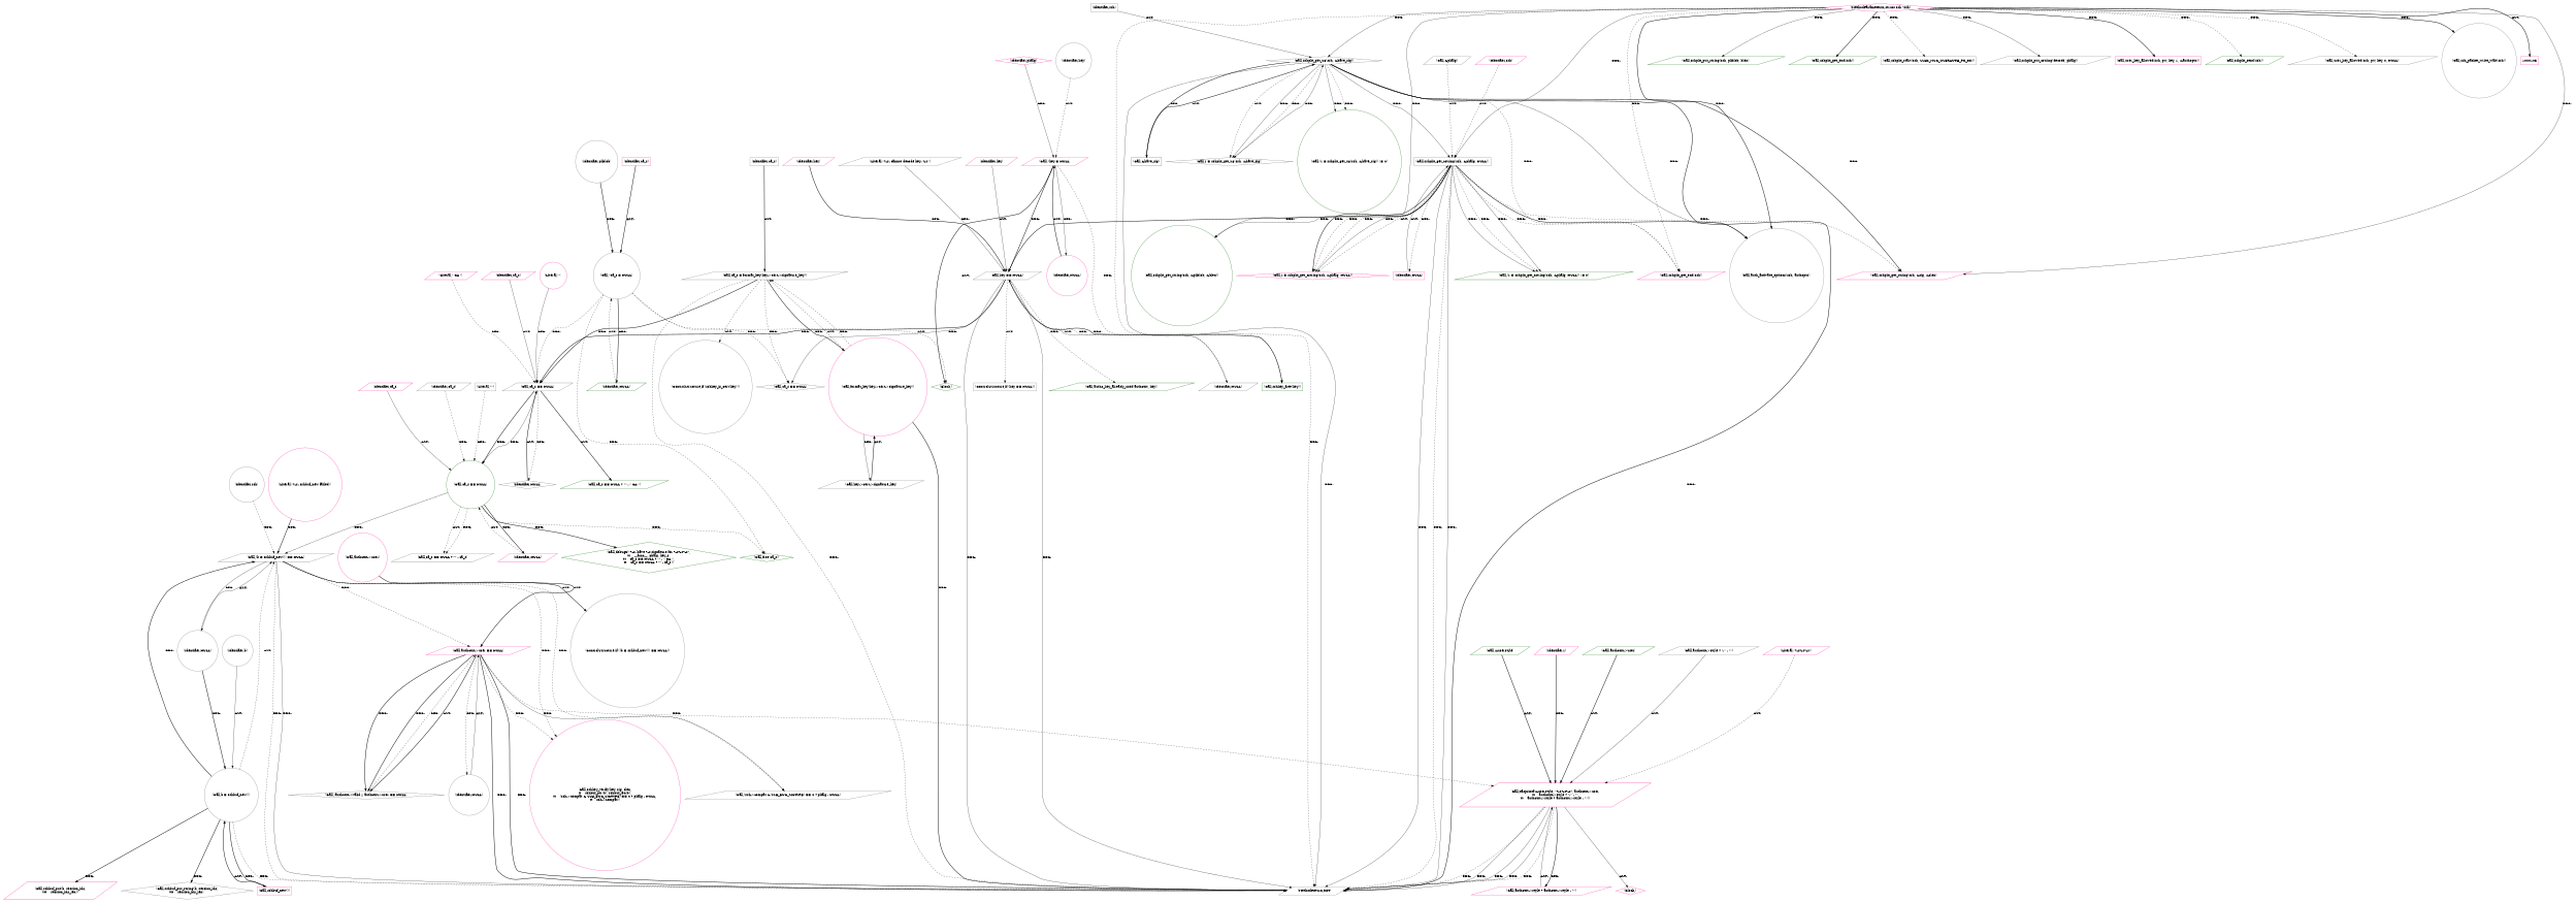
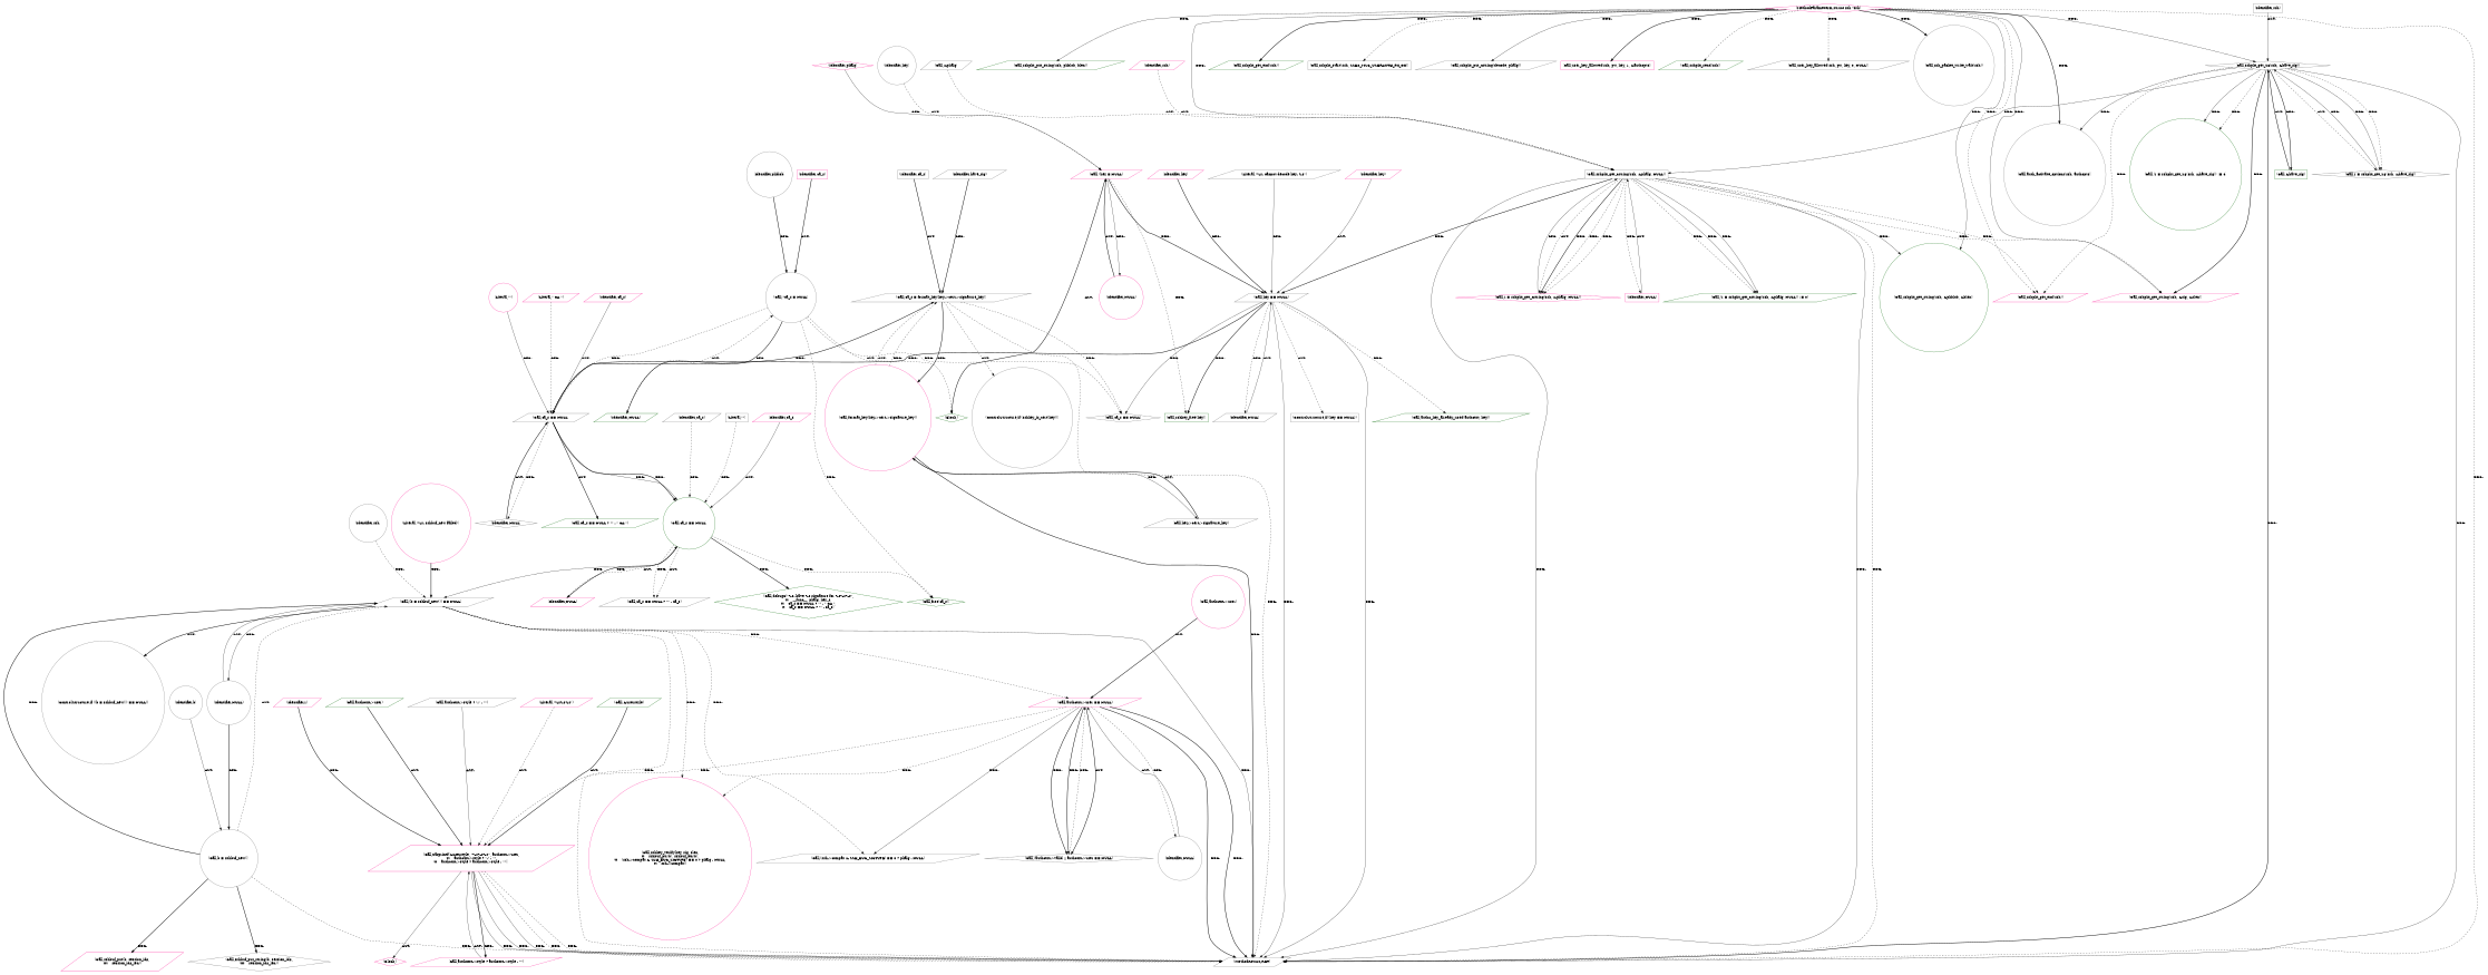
  digraph {
    node [color=gray40 shape=parallelogram]
    edge [style=dashed]
    n1 [color=deeppink label="(Call,xasprintf(&userstyle, \"%s%s%s\", authctxt->user,\n \t\t    authctxt->style ? \":\" : \"\",\n\t\t    authctxt->style ? authctxt->style : \"\"))"]
    n2 [color=deeppink label="(Call,authctxt->style ? authctxt->style : \"\")"]
    n3 [label="(MethodReturn,RET)"]
    n4 [color=deeppink label="(Block,)" shape=diamond]
    n5 [color=deeppink label="(Call,authctxt->user == NULL)"]
    n6 [color=deeppink label="(Call,sshkey_verify(key, sig, slen,\n\t\t    sshbuf_ptr(b), sshbuf_len(b),\n\t\t    (ssh->compat & SSH_BUG_SIGTYPE) == 0 ? pkalg : NULL,\n\t\t    ssh->compat))" shape=circle]
    n7 [label="(Call,!authctxt->valid || authctxt->user == NULL)" shape=diamond]
    n8 [label="(Identifier,NULL)" shape=circle]
    n9 [label="(Call,(ssh->compat & SSH_BUG_SIGTYPE) == 0 ? pkalg : NULL)"]
    n10 [label="(Call,(b = sshbuf_new()) == NULL)"]
    n11 [label="(ControlStructure,if ((b = sshbuf_new()) == NULL))" shape=circle]
    n12 [label="(Identifier,NULL)" shape=circle]
    n13 [label="(Call,b = sshbuf_new())" shape=circle]
-   n14 [color=deeppink label="(Call,sshbuf_new())" shape=box]
    n15 [color=deeppink label="(Call,sshbuf_put(b, session_id2,\n\t\t\t    session_id2_len))"]
    n16 [label="(Call,sshbuf_put_string(b, session_id2,\n\t\t\t    session_id2_len))" shape=diamond]
    n17 [color=darkgreen label="(Call,ca_s == NULL)" shape=circle]
    n18 [color=darkgreen label="(Call,debug3(\"%s: have %s signature for %s%s%s\",\n\t\t    __func__, pkalg, key_s,\n\t\t    ca_s == NULL ? \"\" : \" CA \",\n\t\t    ca_s == NULL ? \"\" : ca_s))" shape=diamond]
    n19 [color=deeppink label="(Identifier,NULL)"]
    n20 [label="(Call,ca_s == NULL ? \"\" : ca_s)"]
    n21 [color=darkgreen label="(Call,free(ca_s))" shape=diamond]
    n22 [label="(Call,ca_s == NULL)"]
    n23 [label="(Identifier,NULL)" shape=diamond]
    n24 [color=darkgreen label="(Call,ca_s == NULL ? \"\" : \" CA \")"]
    n25 [label="(Call,ca_s = format_key(key->cert->signature_key))"]
    n26 [color=deeppink label="(Call,format_key(key->cert->signature_key))" shape=circle]
    n27 [label="(ControlStructure,if (sshkey_is_cert(key)))" shape=circle]
    n28 [label="(Call,ca_s == NULL)" shape=diamond]
    n29 [label="(Call,key->cert->signature_key)"]
    n30 [label="(Call,*ca_s = NULL)" shape=circle]
    n31 [color=darkgreen label="(Block,)" shape=diamond]
    n32 [color=darkgreen label="(Identifier,NULL)"]
    n33 [label="(Call,key == NULL)"]
    n34 [color=darkgreen label="(Call,auth2_key_already_used(authctxt, key))"]
    n35 [label="(Identifier,NULL)"]
    n36 [color=darkgreen label="(Call,sshkey_free(key))" shape=box]
    n37 [label="(ControlStructure,if (key == NULL))" shape=box]
    n38 [color=deeppink label="(Call,*key = NULL)"]
    n39 [color=deeppink label="(Identifier,NULL)" shape=circle]
    n40 [label="(Call,sshpkt_get_cstring(ssh, &pkalg, NULL))" shape=box]
    n41 [color=darkgreen label="(Call,(r = sshpkt_get_cstring(ssh, &pkalg, NULL)) != 0)"]
    n42 [color=darkgreen label="(Call,sshpkt_get_string(ssh, &pkblob, &blen))" shape=circle]
    n43 [color=deeppink label="(Call,sshpkt_get_end(ssh))"]
    n44 [color=deeppink label="(Call,r = sshpkt_get_cstring(ssh, &pkalg, NULL))" shape=diamond]
    n45 [label="(Call,auth_activate_options(ssh, authopts))" shape=circle]
    n46 [color=deeppink label="(Call,sshpkt_get_string(ssh, &sig, &slen))"]
    n47 [color=deeppink label="(Identifier,NULL)" shape=box]
    n48 [label="(Call,sshpkt_get_u8(ssh, &have_sig))" shape=diamond]
    n49 [color=darkgreen label="(Call,&have_sig)" shape=box]
    n50 [label="(Call,r = sshpkt_get_u8(ssh, &have_sig))" shape=diamond]
    n51 [color=darkgreen label="(Call,(r = sshpkt_get_u8(ssh, &have_sig)) != 0)" shape=circle]
    n52 [color=deeppink label="(MethodParameterIn,struct ssh *ssh)" shape=diamond]
    n53 [color=darkgreen label="(Call,sshpkt_put_string(ssh, pkblob, blen))"]
    n54 [color=darkgreen label="(Call,sshpkt_get_end(ssh))"]
    n55 [label="(Call,sshpkt_start(ssh, SSH2_MSG_USERAUTH_PK_OK))" shape=box]
    n56 [label="(Call,sshpkt_put_cstring(decode, pkalg))"]
    n57 [color=deeppink label="(Call,user_key_allowed(ssh, pw, key, 1, &authopts))" shape=box]
    n58 [color=darkgreen label="(Call,sshpkt_send(ssh))"]
    n59 [label="(Call,user_key_allowed(ssh, pw, key, 0, NULL))"]
    n60 [label="(Call,ssh_packet_write_wait(ssh))" shape=circle]
-   1000105 [color=deeppink shape=box]
    n62 [color=deeppink label="(Identifier,pkalg)" shape=diamond]
    n63 [color=deeppink label="(Identifier,ssh)"]
    n64 [label="(Literal,\"\")" shape=box]
    n65 [label="(Call,&pkalg)"]
    n66 [color=deeppink label="(Identifier,r)"]
    n67 [label="(Identifier,ca_s)" shape=box]
    n68 [label="(Identifier,b)" shape=circle]
    n69 [label="(Identifier,key)" shape=circle]
    n70 [color=deeppink label="(Identifier,ca_s)"]
    n71 [label="(Identifier,pkblob)" shape=circle]
    n72 [color=deeppink label="(Literal,\"\")" shape=circle]
    n73 [color=deeppink label="(Identifier,ca_s)"]
    n74 [color=deeppink label="(Identifier,key)"]
    n75 [label="(Identifier,ca_s)"]
    n76 [label="(Identifier,ssh)" shape=box]
    n77 [label="(Identifier,ssh)" shape=circle]
    n78 [color=deeppink label="(Identifier,key)"]
    n79 [color=darkgreen label="(Call,authctxt->user)"]
    n80 [label="(Call,authctxt->style ? \":\" : \"\")"]
    n81 [color=deeppink label="(Literal,\" CA \")"]
+   n82 [label="(Identifier,have_sig)"]
    n83 [color=deeppink label="(Literal,\"%s%s%s\")"]
    n84 [color=deeppink label="(Call,authctxt->user)" shape=circle]
    n85 [label="(Literal,\"%s: cannot decode key: %s\")"]
    n86 [color=deeppink label="(Identifier,ca_s)" shape=box]
    n87 [color=deeppink label="(Literal,\"%s: sshbuf_new failed\")" shape=circle]
    n88 [color=darkgreen label="(Call,&userstyle)"]
    n1 -> n2 [label="CFG: " style=bold]
    n1 -> n3 [label="DDG: " style=solid]
    n1 -> n3 [label="DDG: " style=solid]
    n1 -> n3 [label="DDG: "]
    n1 -> n3 [label="DDG: "]
    n1 -> n3 [label="DDG: " style=solid]
    n1 -> n4 [label="AST: " style=solid]
    n2 -> n1 [label="AST: " style=solid]
    n5 -> n1 [label="DDG: "]
    n5 -> n3 [label="DDG: " style=bold]
    n5 -> n3 [label="DDG: " style=bold]
    n5 -> n6 [label="DDG: "]
    n5 -> n7 [label="AST: " style=bold]
    n5 -> n7 [label="DDG: " style=bold]
    n5 -> n7 [label="DDG: " style=bold]
    n5 -> n8 [label="CFG: "]
    n5 -> n9 [label="DDG: " style=solid]
    n7 -> n5 [label="CFG: "]
    n8 -> n5 [label="AST: " style=solid]
    n10 -> n3 [label="DDG: "]
    n10 -> n3 [label="DDG: " style=solid]
    n10 -> n5 [label="DDG: "]
    n10 -> n6 [label="DDG: "]
    n10 -> n9 [label="DDG: "]
    n10 -> n11 [label="AST: " style=bold]
    n10 -> n12 [label="CFG: " style=solid]
    n12 -> n10 [label="AST: " style=solid]
    n12 -> n13 [label="CFG: " style=bold]
    n13 -> n3 [label="DDG: "]
    n13 -> n10 [label="AST: "]
    n13 -> n10 [label="DDG: " style=bold]
-   n13 -> n14 [label="CFG: " style=bold]
    n13 -> n15 [label="DDG: " style=bold]
    n13 -> n16 [label="DDG: " style=bold]
-   n14 -> n13 [label="AST: " style=bold]
    n17 -> n10 [label="DDG: " style=solid]
    n17 -> n18 [label="DDG: " style=bold]
    n17 -> n19 [label="CFG: " style=bold]
    n17 -> n20 [label="AST: "]
    n17 -> n20 [label="DDG: "]
    n17 -> n21 [label="DDG: "]
    n19 -> n17 [label="AST: "]
    n22 -> n17 [label="DDG: " style=solid]
    n22 -> n17 [label="DDG: " style=bold]
    n22 -> n23 [label="CFG: "]
    n22 -> n24 [label="AST: " style=bold]
    n23 -> n22 [label="AST: " style=bold]
    n25 -> n3 [label="DDG: "]
    n25 -> n22 [label="DDG: " style=bold]
    n25 -> n26 [label="CFG: " style=bold]
    n25 -> n27 [label="AST: "]
    n25 -> n28 [label="DDG: "]
    n26 -> n3 [label="DDG: " style=bold]
    n26 -> n25 [label="AST: "]
    n26 -> n25 [label="DDG: "]
    n26 -> n29 [label="CFG: " style=solid]
    n29 -> n26 [label="AST: " style=bold]
    n30 -> n21 [label="DDG: "]
    n30 -> n22 [label="DDG: "]
    n30 -> n28 [label="DDG: "]
    n30 -> n31 [label="AST: "]
    n30 -> n32 [label="CFG: " style=bold]
    n32 -> n30 [label="AST: "]
    n33 -> n3 [label="DDG: " style=solid]
    n33 -> n3 [label="DDG: " style=solid]
    n33 -> n22 [label="DDG: " style=bold]
    n33 -> n28 [label="DDG: " style=solid]
    n33 -> n34 [label="DDG: "]
    n33 -> n35 [label="CFG: "]
    n33 -> n36 [label="DDG: " style=bold]
    n33 -> n37 [label="AST: "]
    n35 -> n33 [label="AST: " style=solid]
    n38 -> n31 [label="AST: " style=bold]
    n38 -> n33 [label="DDG: " style=bold]
    n38 -> n36 [label="DDG: "]
    n38 -> n39 [label="CFG: " style=solid]
    n39 -> n38 [label="AST: " style=bold]
    n40 -> n3 [label="DDG: " style=solid]
    n40 -> n3 [label="DDG: " style=solid]
    n40 -> n3 [label="DDG: "]
    n40 -> n33 [label="DDG: " style=bold]
    n40 -> n41 [label="DDG: "]
    n40 -> n41 [label="DDG: " style=solid]
    n40 -> n41 [label="DDG: " style=solid]
    n40 -> n42 [label="DDG: " style=solid]
    n40 -> n43 [label="DDG: "]
    n40 -> n44 [label="AST: "]
    n40 -> n44 [label="DDG: " style=bold]
    n40 -> n44 [label="DDG: "]
    n40 -> n44 [label="DDG: "]
-   n40 -> n45 [label="DDG: " style=bold]
    n40 -> n46 [label="DDG: "]
    n40 -> n47 [label="CFG: "]
    n44 -> n40 [label="CFG: " style=solid]
    n47 -> n40 [label="AST: " style=solid]
    n48 -> n3 [label="DDG: " style=solid]
    n48 -> n3 [label="DDG: " style=bold]
    n48 -> n40 [label="DDG: " style=solid]
    n48 -> n43 [label="DDG: "]
    n48 -> n45 [label="DDG: " style=solid]
    n48 -> n46 [label="DDG: " style=bold]
    n48 -> n49 [label="CFG: " style=bold]
    n48 -> n50 [label="AST: "]
    n48 -> n50 [label="DDG: " style=solid]
    n48 -> n50 [label="DDG: "]
    n48 -> n51 [label="DDG: " style=solid]
    n48 -> n51 [label="DDG: "]
    n49 -> n48 [label="AST: " style=bold]
    n50 -> n48 [label="CFG: " style=solid]
    n52 -> n3 [label="DDG: "]
    n52 -> n40 [label="DDG: " style=solid]
    n52 -> n42 [label="DDG: " style=solid]
    n52 -> n43 [label="DDG: "]
    n52 -> n45 [label="DDG: " style=bold]
    n52 -> n46 [label="DDG: " style=solid]
    n52 -> n48 [label="DDG: " style=solid]
    n52 -> n53 [label="DDG: " style=solid]
    n52 -> n54 [label="DDG: " style=bold]
    n52 -> n55 [label="DDG: "]
    n52 -> n56 [label="DDG: " style=solid]
    n52 -> n57 [label="DDG: " style=bold]
    n52 -> n58 [label="DDG: "]
    n52 -> n59 [label="DDG: "]
    n52 -> n60 [label="DDG: " style=bold]
-   n52 -> 1000105 [label="AST: " style=bold]
    n62 -> n38 [label="CFG: " style=solid]
    n63 -> n40 [label="AST: "]
    n64 -> n17 [label="CFG: "]
    n65 -> n40 [label="AST: "]
    n66 -> n1 [label="CFG: " style=bold]
    n67 -> n25 [label="AST: " style=bold]
    n68 -> n13 [label="AST: " style=solid]
    n69 -> n38 [label="AST: "]
    n70 -> n22 [label="AST: " style=solid]
    n71 -> n30 [label="CFG: " style=bold]
    n72 -> n22 [label="CFG: " style=solid]
    n73 -> n17 [label="AST: " style=solid]
    n74 -> n33 [label="AST: " style=solid]
    n75 -> n17 [label="CFG: "]
    n76 -> n48 [label="AST: " style=solid]
    n77 -> n10 [label="CFG: "]
    n78 -> n33 [label="CFG: " style=bold]
    n79 -> n1 [label="AST: " style=bold]
    n80 -> n1 [label="AST: " style=solid]
    n81 -> n22 [label="CFG: "]
+   n82 -> n25 [label="CFG: " style=bold]
    n83 -> n1 [label="AST: "]
    n84 -> n5 [label="AST: " style=bold]
    n85 -> n33 [label="CFG: " style=solid]
    n86 -> n30 [label="AST: " style=bold]
    n87 -> n10 [label="CFG: " style=bold]
    n88 -> n1 [label="AST: " style=bold]
  }
